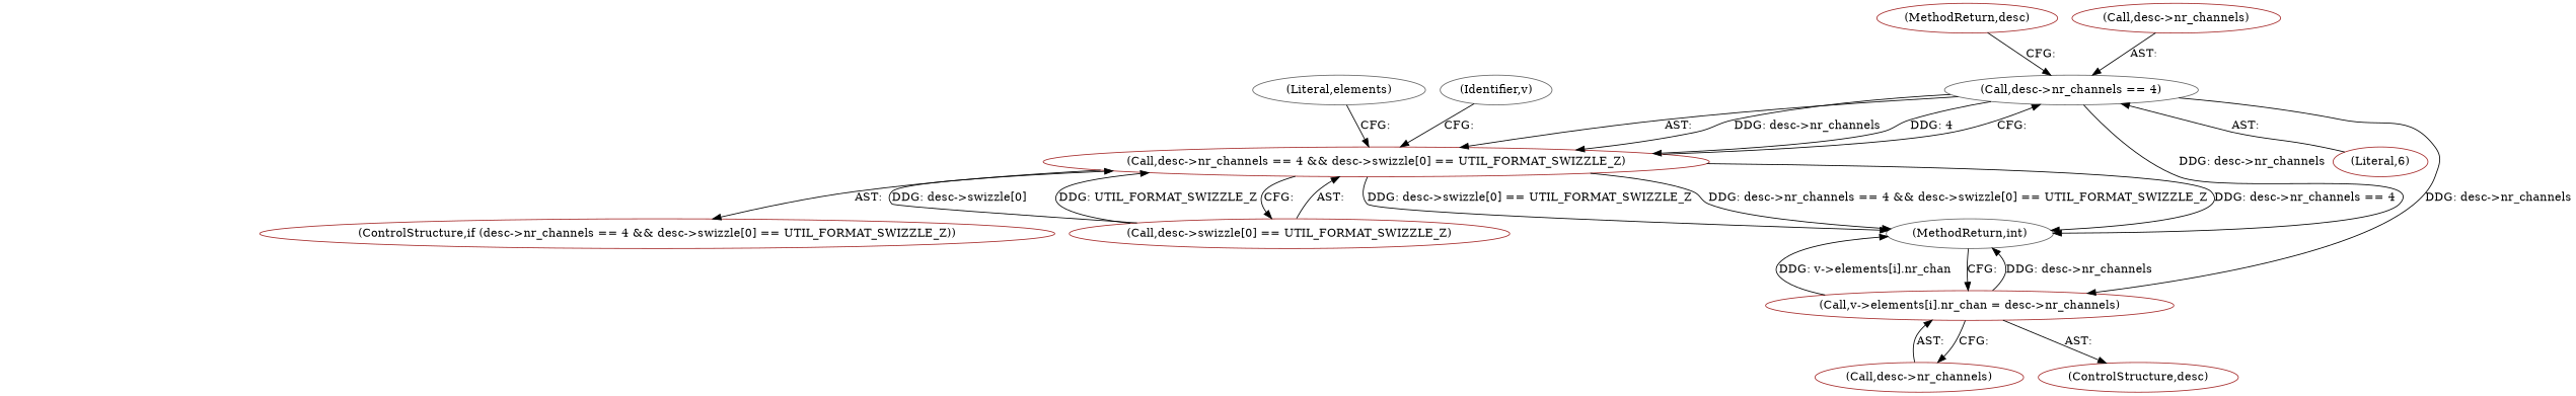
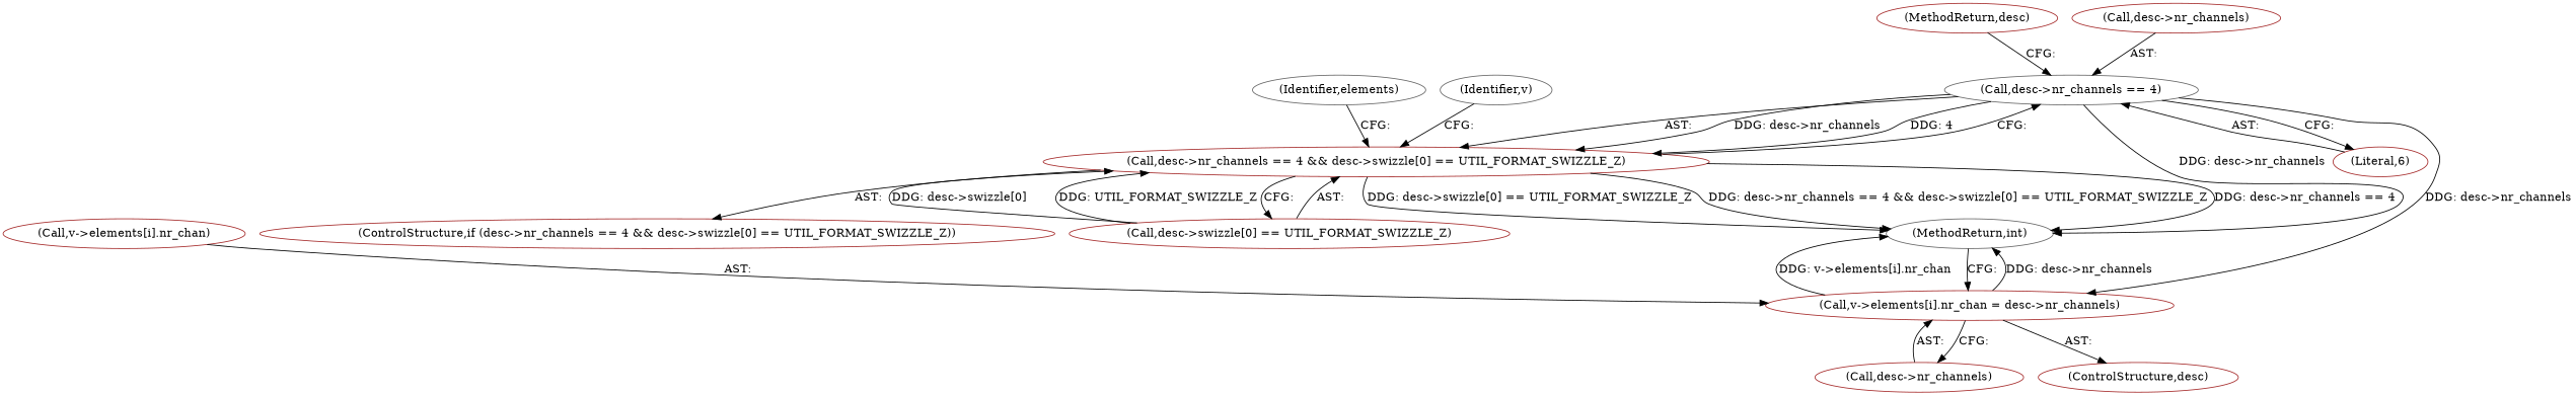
  digraph {
    node [color=brown]
    n1 [color=gray40 label="(Call,desc->nr_channels == 4)"]
    n2 [label="(Call,desc->nr_channels == 4 && desc->swizzle[0] == UTIL_FORMAT_SWIZZLE_Z)"]
    n3 [label="(Call,v->elements[i].nr_chan = desc->nr_channels)"]
    n4 [label="(Literal,6)"]
    n5 [color=gray40 label="(MethodReturn,int)"]
    n6 [label="(ControlStructure,if (desc->nr_channels == 4 && desc->swizzle[0] == UTIL_FORMAT_SWIZZLE_Z))"]
    n7 [label="(Call,desc->swizzle[0] == UTIL_FORMAT_SWIZZLE_Z)"]
    n8 [label="(Call,desc->nr_channels)"]
    n9 [label="(ControlStructure,desc)"]
-   n10 [color=gray40 label="(Literal,elements)"]
+   n10 [color=gray40 label="(Identifier,elements)"]
+   n11 [label="(Call,v->elements[i].nr_chan)"]
    n12 [color=gray40 label="(Identifier,v)"]
    n13 [label="(MethodReturn,desc)"]
    n14 [label="(Call,desc->nr_channels)"]
    n1 -> n2 [label="AST: "]
    n1 -> n2 [label="DDG: desc->nr_channels"]
    n1 -> n2 [label="DDG: 4"]
    n1 -> n3 [label="DDG: desc->nr_channels"]
+   n1 -> n4 [label="CFG: "]
    n1 -> n5 [label="DDG: desc->nr_channels"]
    n2 -> n1 [label="CFG: "]
    n2 -> n5 [label="DDG: desc->nr_channels == 4"]
    n2 -> n5 [label="DDG: desc->swizzle[0] == UTIL_FORMAT_SWIZZLE_Z"]
    n2 -> n5 [label="DDG: desc->nr_channels == 4 && desc->swizzle[0] == UTIL_FORMAT_SWIZZLE_Z"]
    n2 -> n6 [label="AST: "]
    n2 -> n7 [label="CFG: "]
    n3 -> n5 [label="DDG: desc->nr_channels"]
    n3 -> n5 [label="DDG: v->elements[i].nr_chan"]
    n3 -> n8 [label="CFG: "]
    n3 -> n9 [label="AST: "]
    n4 -> n1 [label="AST: "]
    n5 -> n3 [label="CFG: "]
    n7 -> n2 [label="AST: "]
    n7 -> n2 [label="DDG: desc->swizzle[0]"]
    n7 -> n2 [label="DDG: UTIL_FORMAT_SWIZZLE_Z"]
    n8 -> n3 [label="AST: "]
    n10 -> n2 [label="CFG: "]
+   n11 -> n3 [label="AST: "]
    n12 -> n2 [label="CFG: "]
    n13 -> n1 [label="CFG: "]
    n14 -> n1 [label="AST: "]
  }
